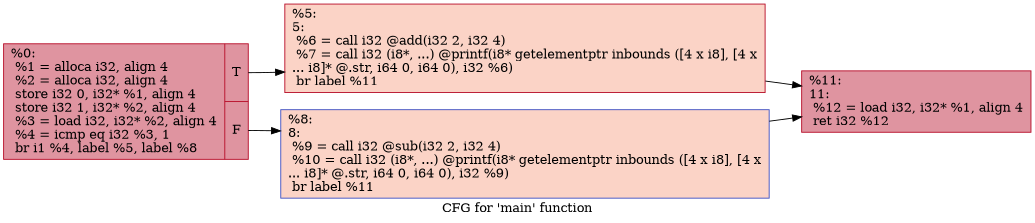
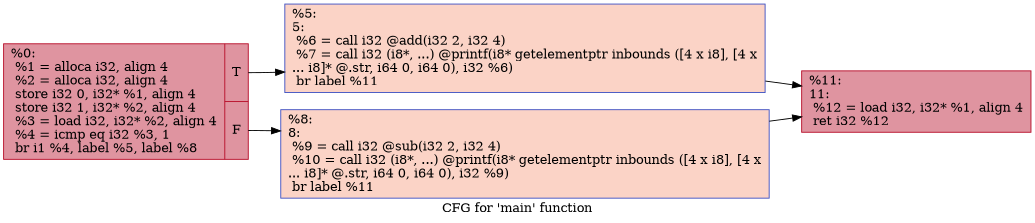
  digraph {
    label="CFG for 'main' function"
    rankdir=LR
    node [color="#b70d28ff" fillcolor="#b70d2870" shape=record style=filled]
    n1 [label="{%0:\l  %1 = alloca i32, align 4\l  %2 = alloca i32, align 4\l  store i32 0, i32* %1, align 4\l  store i32 1, i32* %2, align 4\l  %3 = load i32, i32* %2, align 4\l  %4 = icmp eq i32 %3, 1\l  br i1 %4, label %5, label %8\l|{<s0>T|<s1>F}}"]
-   n2 [fillcolor="#f59c7d70" label="{%5:\l5:                                                \l  %6 = call i32 @add(i32 2, i32 4)\l  %7 = call i32 (i8*, ...) @printf(i8* getelementptr inbounds ([4 x i8], [4 x\l... i8]* @.str, i64 0, i64 0), i32 %6)\l  br label %11\l}"]
+   n2 [color="#3d50c3ff" fillcolor="#f59c7d70" label="{%5:\l5:                                                \l  %6 = call i32 @add(i32 2, i32 4)\l  %7 = call i32 (i8*, ...) @printf(i8* getelementptr inbounds ([4 x i8], [4 x\l... i8]* @.str, i64 0, i64 0), i32 %6)\l  br label %11\l}"]
    n3 [color="#3d50c3ff" fillcolor="#f59c7d70" label="{%8:\l8:                                                \l  %9 = call i32 @sub(i32 2, i32 4)\l  %10 = call i32 (i8*, ...) @printf(i8* getelementptr inbounds ([4 x i8], [4 x\l... i8]* @.str, i64 0, i64 0), i32 %9)\l  br label %11\l}"]
    n4 [label="{%11:\l11:                                               \l  %12 = load i32, i32* %1, align 4\l  ret i32 %12\l}"]
    n1 -> n2 [tailport=s0]
    n1 -> n3 [tailport=s1]
    n2 -> n4
    n3 -> n4
  }
